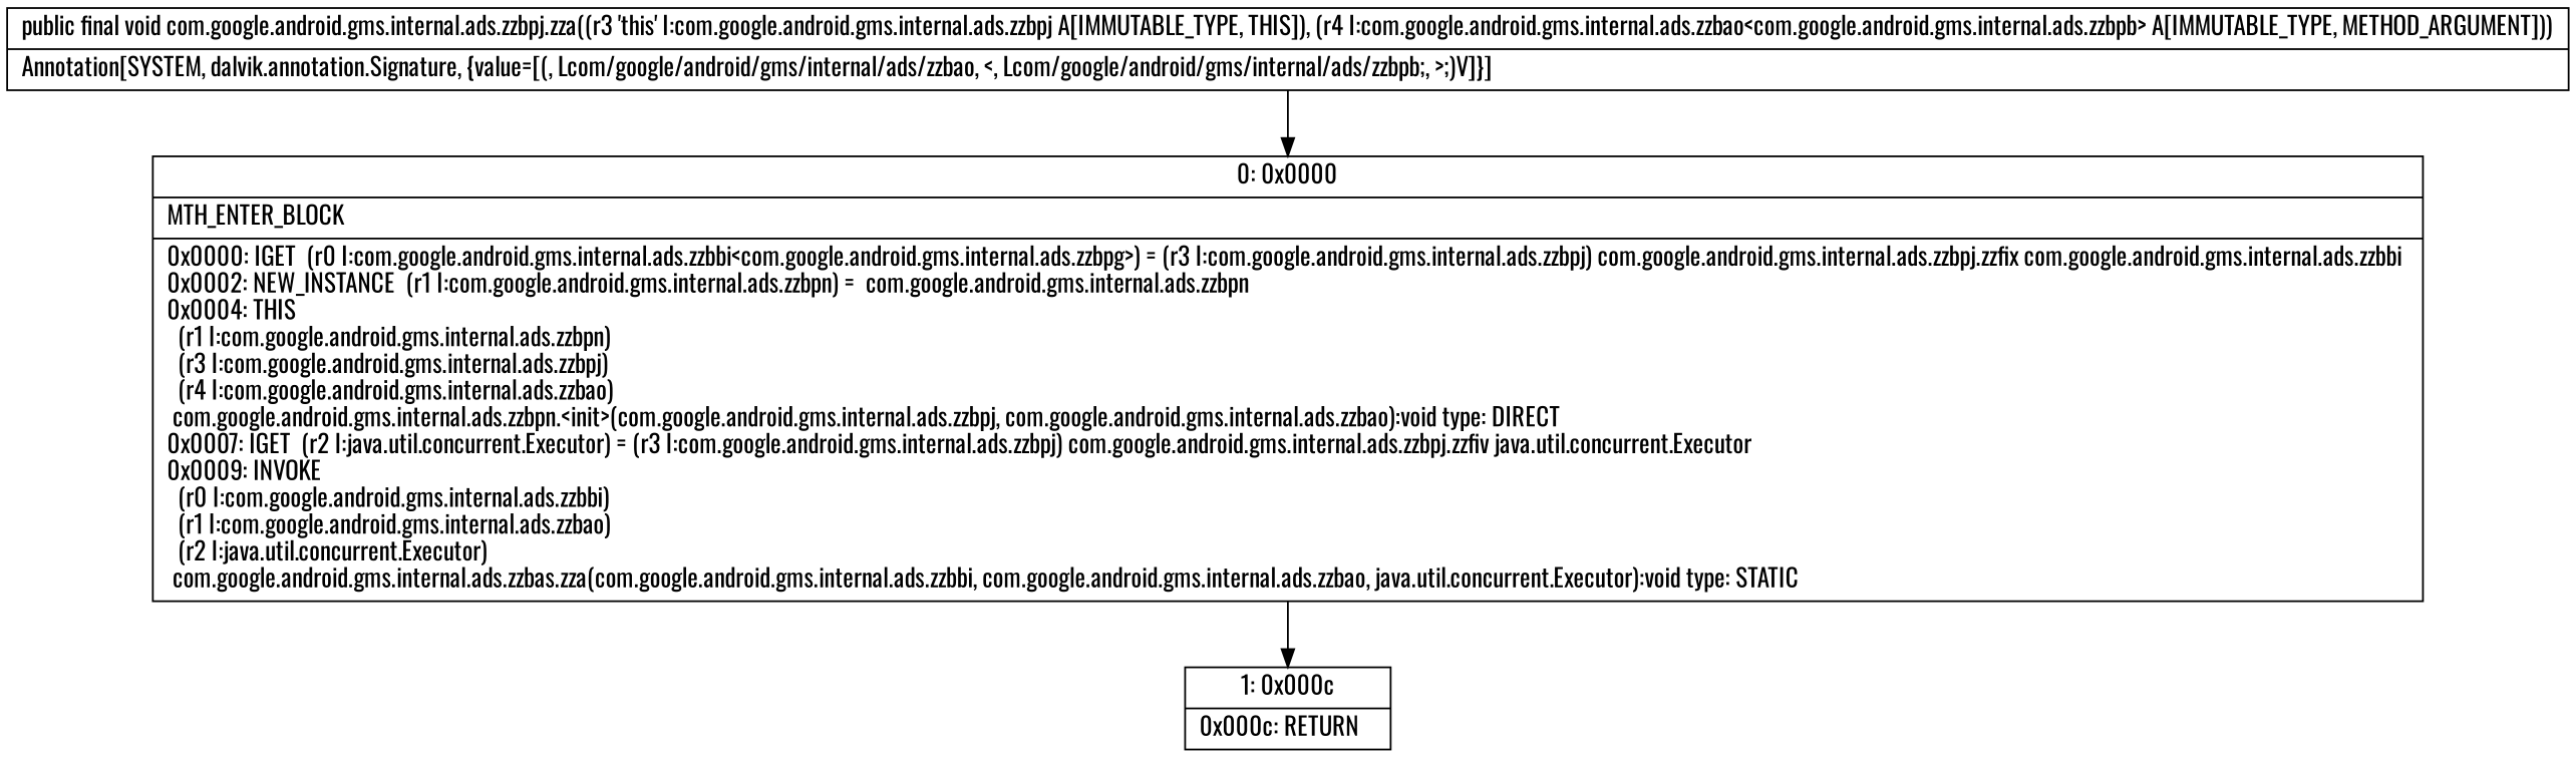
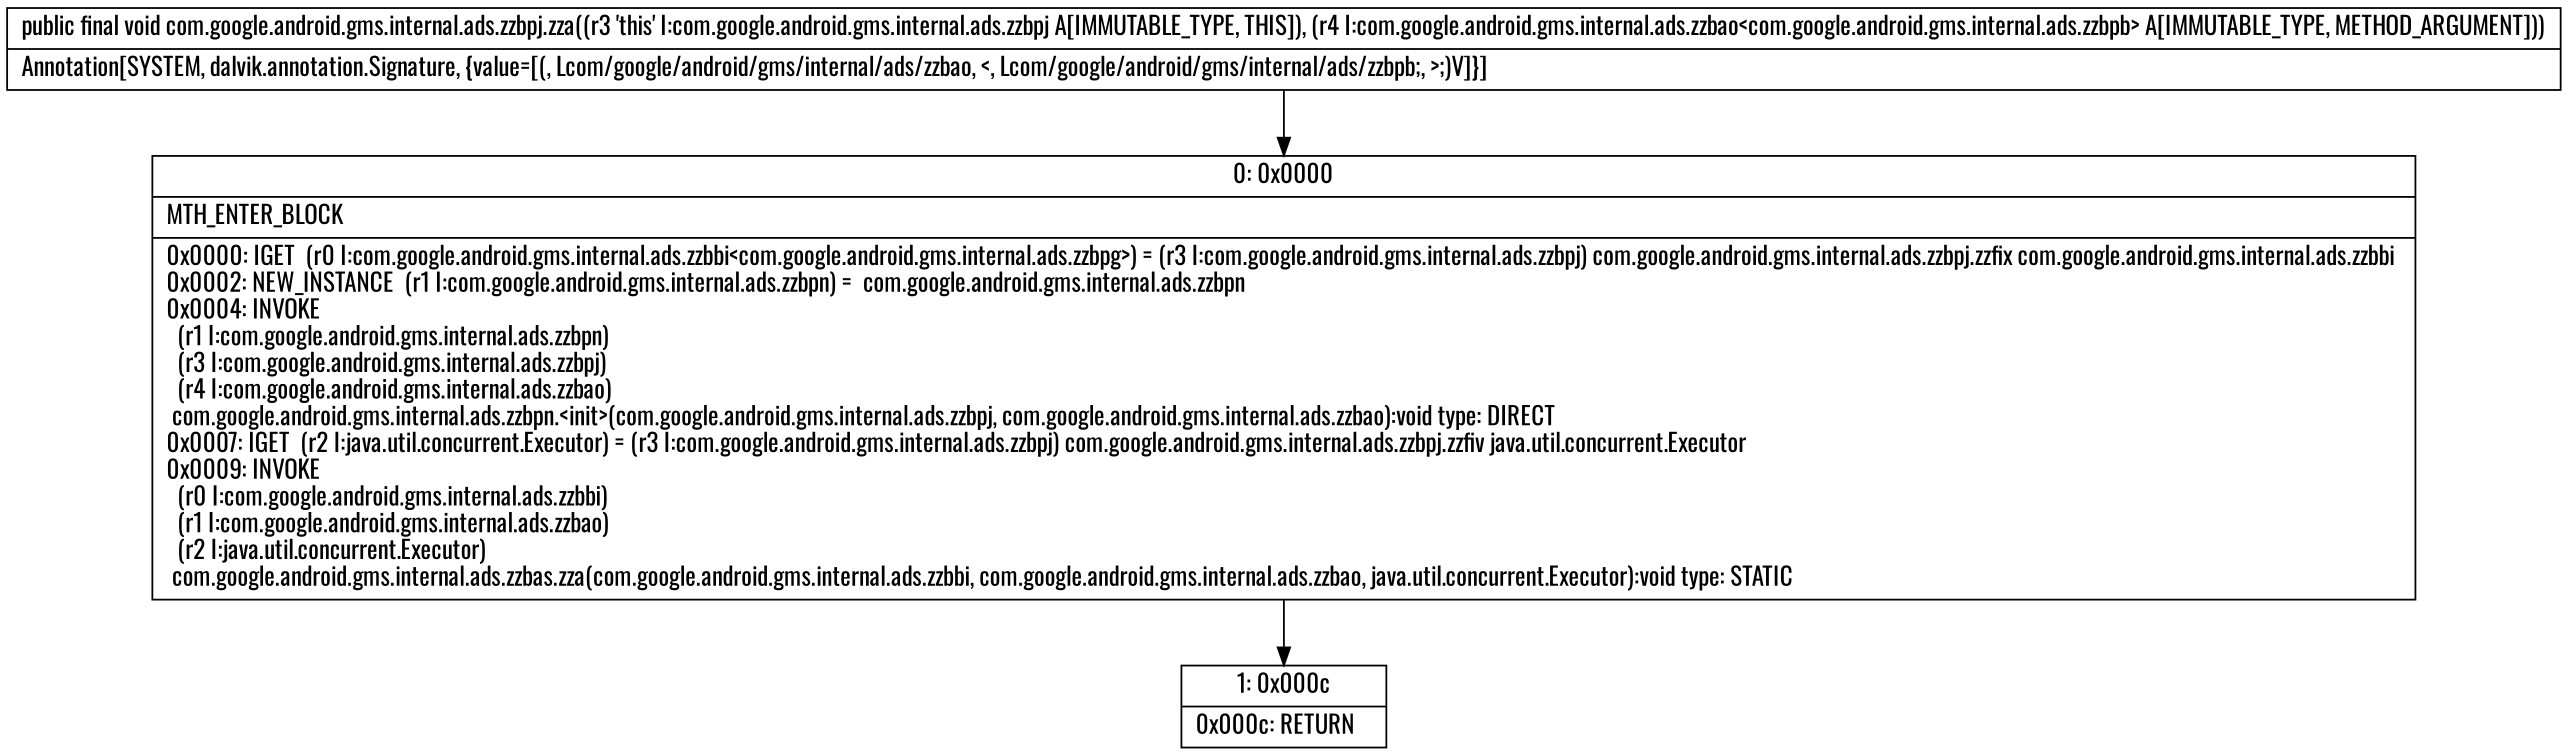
  digraph {
    fontname=Oswald
    node [shape=record fontname=Oswald]
    edge [fontname=Oswald]
-   n1 [label="{0\:\ 0x0000|MTH_ENTER_BLOCK\l|0x0000: IGET  (r0 I:com.google.android.gms.internal.ads.zzbbi\<com.google.android.gms.internal.ads.zzbpg\>) = (r3 I:com.google.android.gms.internal.ads.zzbpj) com.google.android.gms.internal.ads.zzbpj.zzfix com.google.android.gms.internal.ads.zzbbi \l0x0002: NEW_INSTANCE  (r1 I:com.google.android.gms.internal.ads.zzbpn) =  com.google.android.gms.internal.ads.zzbpn \l0x0004: THIS  \l  (r1 I:com.google.android.gms.internal.ads.zzbpn)\l  (r3 I:com.google.android.gms.internal.ads.zzbpj)\l  (r4 I:com.google.android.gms.internal.ads.zzbao)\l com.google.android.gms.internal.ads.zzbpn.\<init\>(com.google.android.gms.internal.ads.zzbpj, com.google.android.gms.internal.ads.zzbao):void type: DIRECT \l0x0007: IGET  (r2 I:java.util.concurrent.Executor) = (r3 I:com.google.android.gms.internal.ads.zzbpj) com.google.android.gms.internal.ads.zzbpj.zzfiv java.util.concurrent.Executor \l0x0009: INVOKE  \l  (r0 I:com.google.android.gms.internal.ads.zzbbi)\l  (r1 I:com.google.android.gms.internal.ads.zzbao)\l  (r2 I:java.util.concurrent.Executor)\l com.google.android.gms.internal.ads.zzbas.zza(com.google.android.gms.internal.ads.zzbbi, com.google.android.gms.internal.ads.zzbao, java.util.concurrent.Executor):void type: STATIC \l}"]
+   n1 [label="{0\:\ 0x0000|MTH_ENTER_BLOCK\l|0x0000: IGET  (r0 I:com.google.android.gms.internal.ads.zzbbi\<com.google.android.gms.internal.ads.zzbpg\>) = (r3 I:com.google.android.gms.internal.ads.zzbpj) com.google.android.gms.internal.ads.zzbpj.zzfix com.google.android.gms.internal.ads.zzbbi \l0x0002: NEW_INSTANCE  (r1 I:com.google.android.gms.internal.ads.zzbpn) =  com.google.android.gms.internal.ads.zzbpn \l0x0004: INVOKE  \l  (r1 I:com.google.android.gms.internal.ads.zzbpn)\l  (r3 I:com.google.android.gms.internal.ads.zzbpj)\l  (r4 I:com.google.android.gms.internal.ads.zzbao)\l com.google.android.gms.internal.ads.zzbpn.\<init\>(com.google.android.gms.internal.ads.zzbpj, com.google.android.gms.internal.ads.zzbao):void type: DIRECT \l0x0007: IGET  (r2 I:java.util.concurrent.Executor) = (r3 I:com.google.android.gms.internal.ads.zzbpj) com.google.android.gms.internal.ads.zzbpj.zzfiv java.util.concurrent.Executor \l0x0009: INVOKE  \l  (r0 I:com.google.android.gms.internal.ads.zzbbi)\l  (r1 I:com.google.android.gms.internal.ads.zzbao)\l  (r2 I:java.util.concurrent.Executor)\l com.google.android.gms.internal.ads.zzbas.zza(com.google.android.gms.internal.ads.zzbbi, com.google.android.gms.internal.ads.zzbao, java.util.concurrent.Executor):void type: STATIC \l}"]
    n2 [label="{1\:\ 0x000c|0x000c: RETURN   \l}"]
    n3 [label="{public final void com.google.android.gms.internal.ads.zzbpj.zza((r3 'this' I:com.google.android.gms.internal.ads.zzbpj A[IMMUTABLE_TYPE, THIS]), (r4 I:com.google.android.gms.internal.ads.zzbao\<com.google.android.gms.internal.ads.zzbpb\> A[IMMUTABLE_TYPE, METHOD_ARGUMENT]))  | Annotation[SYSTEM, dalvik.annotation.Signature, \{value=[(, Lcom\/google\/android\/gms\/internal\/ads\/zzbao, \<, Lcom\/google\/android\/gms\/internal\/ads\/zzbpb;, \>;)V]\}]\l}"]
    n1 -> n2
    n3 -> n1
  }
